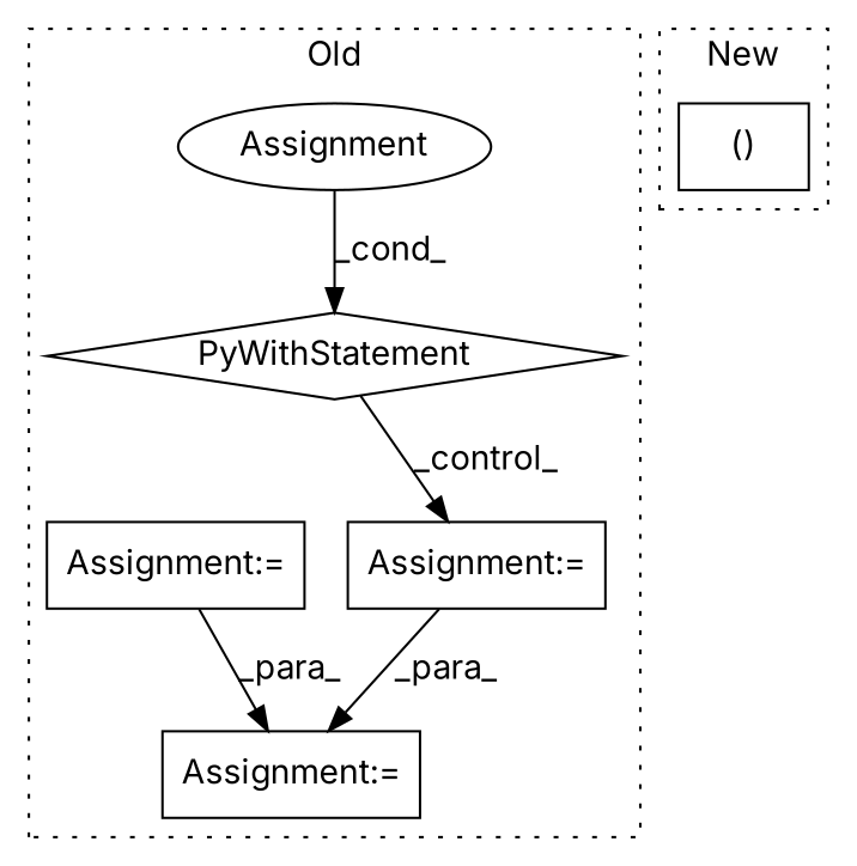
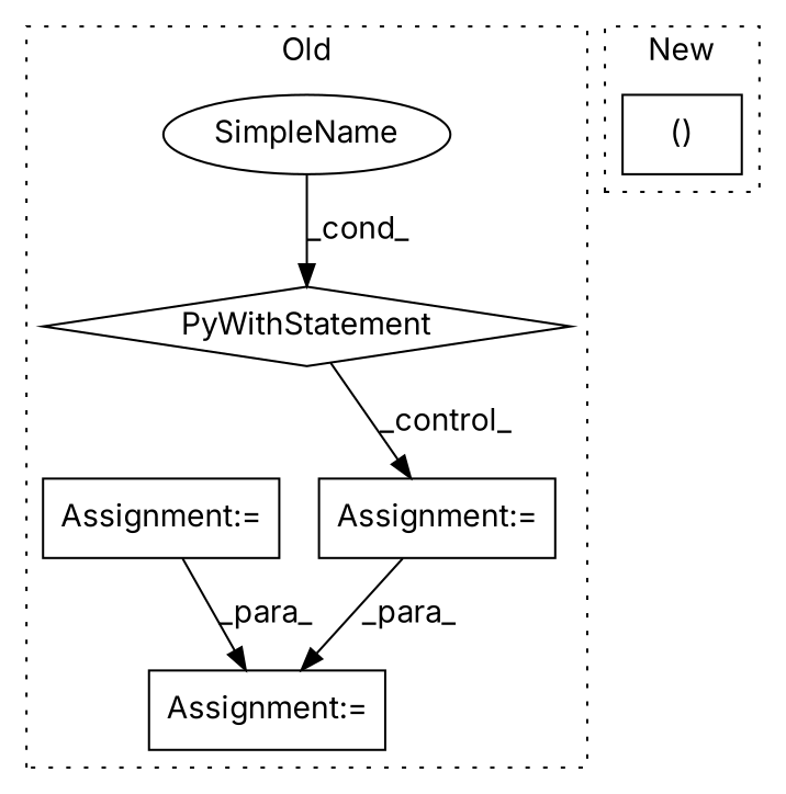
  digraph {
    fontname=Inter
    node [a=7 fontname=Inter l=1 shape=box]
    edge [fontname=Inter]
    n1 [a=104 l="10,2" label=PyWithStatement s="1119,1144" shape=diamond]
-   n2 [a=42 label=Assignment shape=ellipse l=""]
+   n2 [a=42 label=SimpleName shape=ellipse l=""]
    n3 [label="Assignment:=" s=1161]
    n4 [label="Assignment:=" s=1282]
    n5 [l=8 label="Assignment:=" s=614]
    n6 [a=106 l=31 label="()" s=653]
    subgraph cluster_1 {
      label=Old
      style=dotted
      n1
      n2
      n3
      n4
      n5
    }
    subgraph cluster_2 {
      label=New
      style=dotted
      n6
    }
    n1 -> n3 [label=_control_]
    n2 -> n1 [label=_cond_]
    n3 -> n4 [label=_para_]
    n5 -> n4 [label=_para_]
  }
